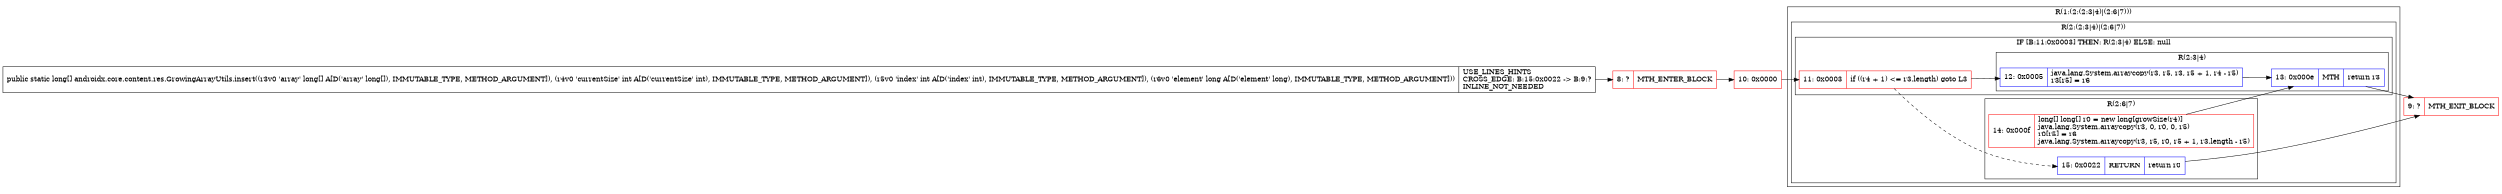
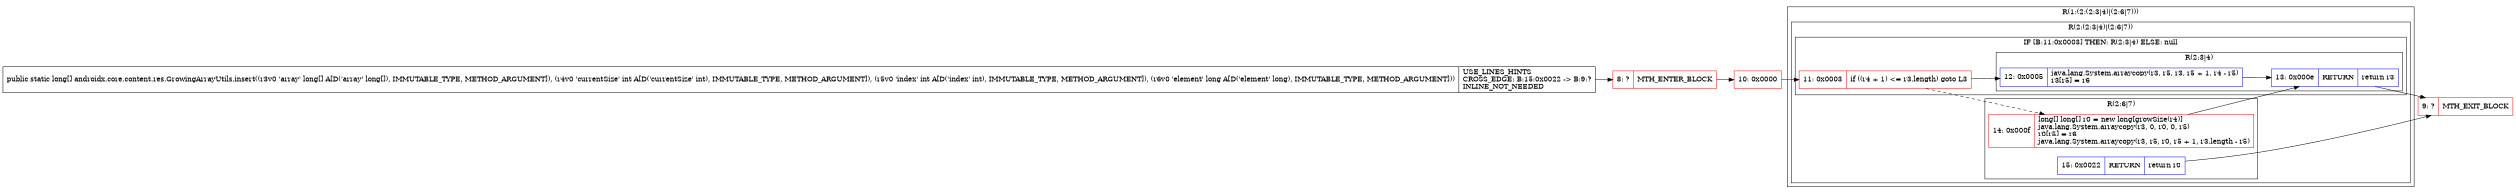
  digraph {
    rankdir=LR
    node [color=red shape=record]
    n1 [color=blue label="{12\:\ 0x0005|java.lang.System.arraycopy(r3, r5, r3, r5 + 1, r4 \- r5)\lr3[r5] = r6\l}"]
-   n2 [color=blue label="{13\:\ 0x000e|MTH\l|return r3\l}"]
+   n2 [color=blue label="{13\:\ 0x000e|RETURN\l|return r3\l}"]
    n3 [label="{11\:\ 0x0003|if ((r4 + 1) \<= r3.length) goto L3\l}"]
    n4 [label="{14\:\ 0x000f|long[] long[] r0 = new long[growSize(r4)]\ljava.lang.System.arraycopy(r3, 0, r0, 0, r5)\lr0[r5] = r6\ljava.lang.System.arraycopy(r3, r5, r0, r5 + 1, r3.length \- r5)\l}"]
    n5 [color=blue label="{15\:\ 0x0022|RETURN\l|return r0\l}"]
    n6 [label="{9\:\ ?|MTH_EXIT_BLOCK\l}"]
    n7 [label="{8\:\ ?|MTH_ENTER_BLOCK\l}"]
    n8 [label="{10\:\ 0x0000}"]
    n9 [label="{public static long[] androidx.core.content.res.GrowingArrayUtils.insert((r3v0 'array' long[] A[D('array' long[]), IMMUTABLE_TYPE, METHOD_ARGUMENT]), (r4v0 'currentSize' int A[D('currentSize' int), IMMUTABLE_TYPE, METHOD_ARGUMENT]), (r5v0 'index' int A[D('index' int), IMMUTABLE_TYPE, METHOD_ARGUMENT]), (r6v0 'element' long A[D('element' long), IMMUTABLE_TYPE, METHOD_ARGUMENT]))  | USE_LINES_HINTS\lCROSS_EDGE: B:15:0x0022 \-\> B:9:?\lINLINE_NOT_NEEDED\l}" color=""]
    subgraph cluster_1 {
      label="R(1:(2:(2:3|4)|(2:6|7)))"
      subgraph cluster_2 {
        label="R(2:(2:3|4)|(2:6|7))"
        subgraph cluster_3 {
          label="IF [B:11:0x0003] THEN: R(2:3|4) ELSE: null"
          n3
          subgraph cluster_4 {
            label="R(2:3|4)"
            n1
            n2
          }
        }
        subgraph cluster_5 {
          label="R(2:6|7)"
          n4
          n5
        }
      }
    }
    n1 -> n2
    n2 -> n6
    n3 -> n1
-   n3 -> n5 [style=dashed]
+   n3 -> n4 [style=dashed]
    n4 -> n2
    n5 -> n6
    n7 -> n8
    n8 -> n3
    n9 -> n7
  }
